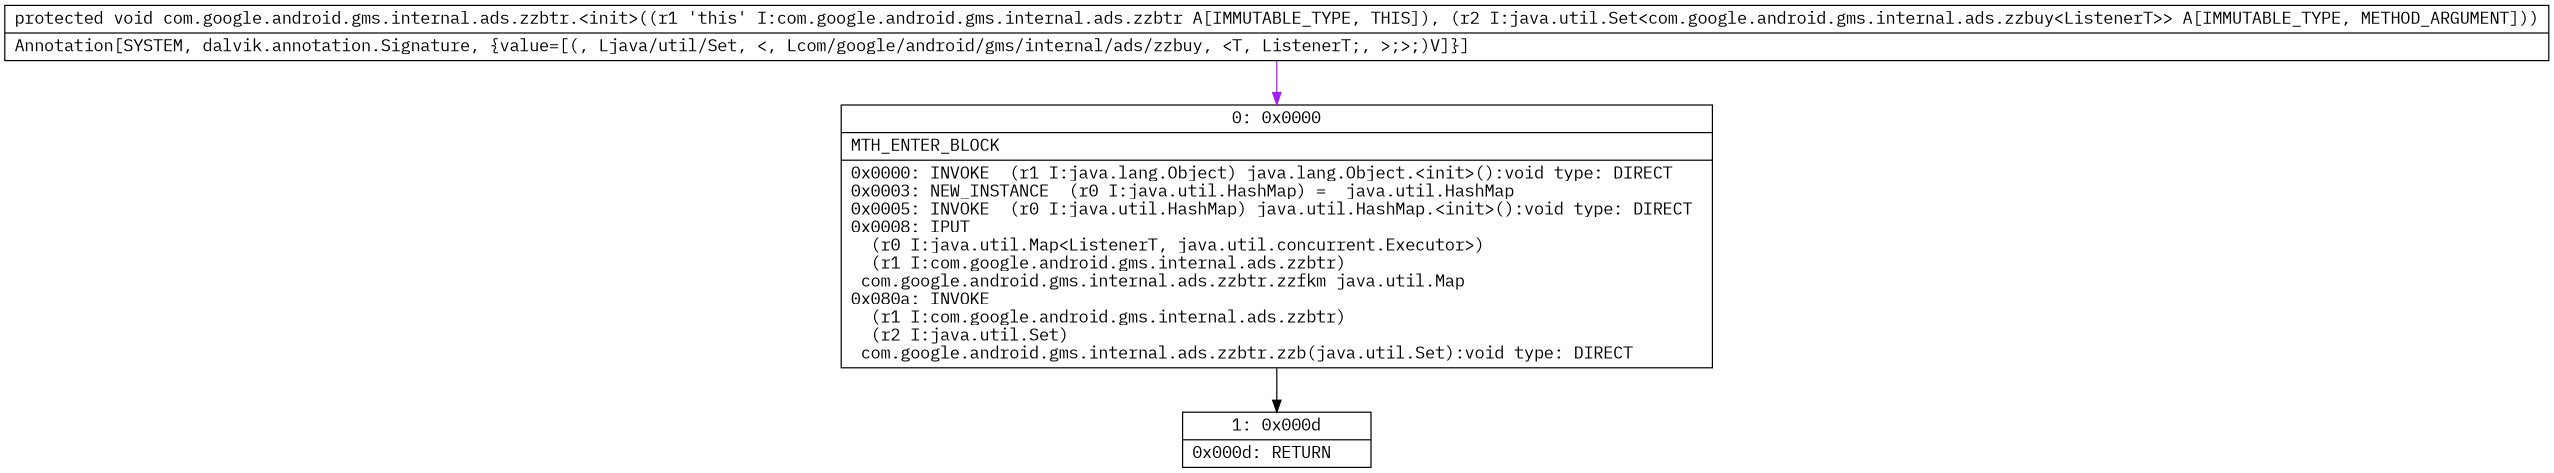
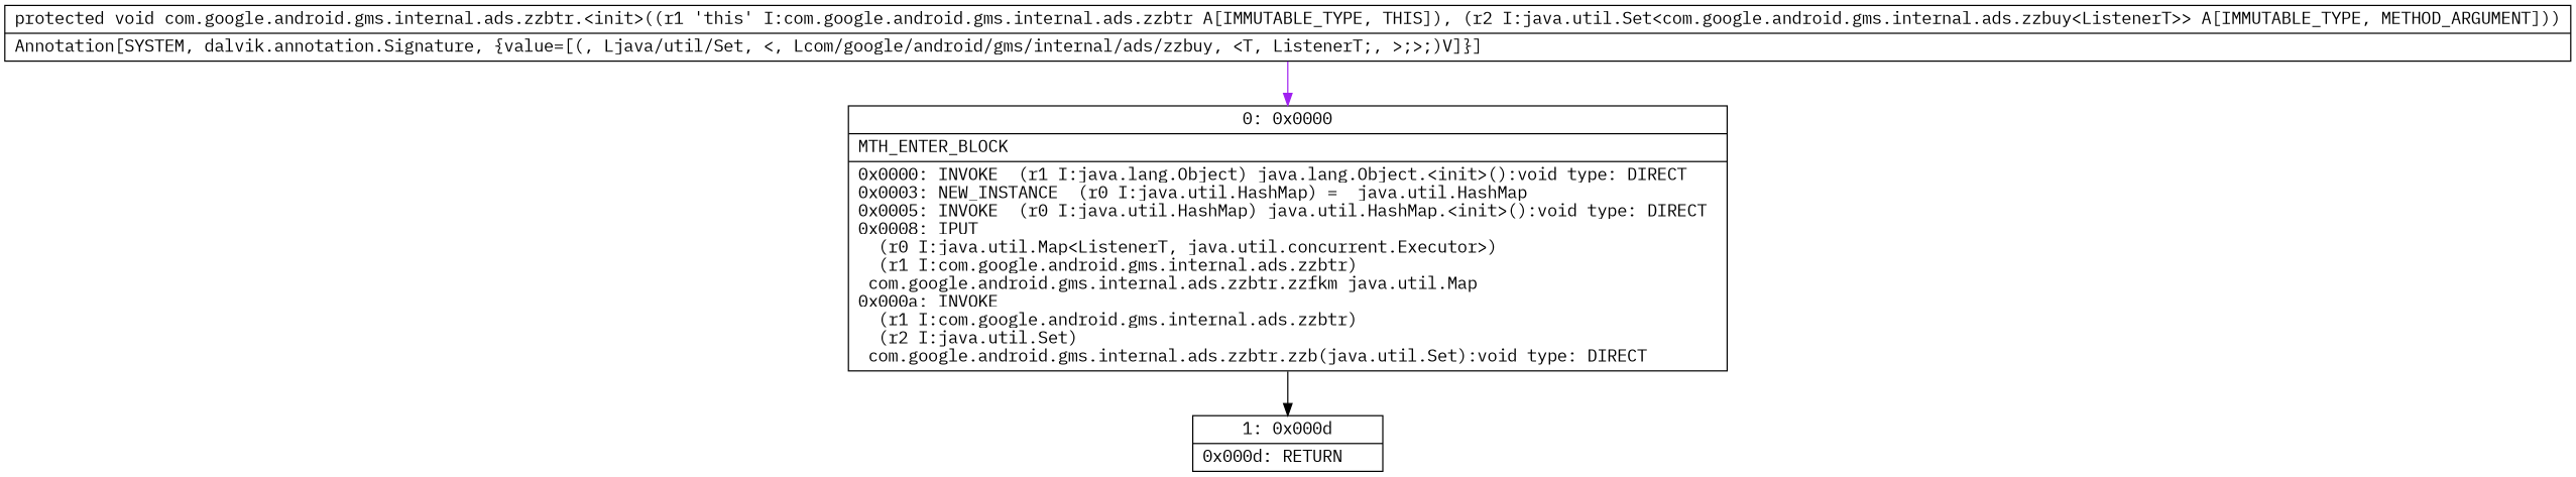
  digraph {
    fontname="IBM Plex Mono"
    node [shape=record fontname="IBM Plex Mono"]
    edge [fontname="IBM Plex Mono"]
-   n1 [label="{0\:\ 0x0000|MTH_ENTER_BLOCK\l|0x0000: INVOKE  (r1 I:java.lang.Object) java.lang.Object.\<init\>():void type: DIRECT \l0x0003: NEW_INSTANCE  (r0 I:java.util.HashMap) =  java.util.HashMap \l0x0005: INVOKE  (r0 I:java.util.HashMap) java.util.HashMap.\<init\>():void type: DIRECT \l0x0008: IPUT  \l  (r0 I:java.util.Map\<ListenerT, java.util.concurrent.Executor\>)\l  (r1 I:com.google.android.gms.internal.ads.zzbtr)\l com.google.android.gms.internal.ads.zzbtr.zzfkm java.util.Map \l0x080a: INVOKE  \l  (r1 I:com.google.android.gms.internal.ads.zzbtr)\l  (r2 I:java.util.Set)\l com.google.android.gms.internal.ads.zzbtr.zzb(java.util.Set):void type: DIRECT \l}"]
+   n1 [label="{0\:\ 0x0000|MTH_ENTER_BLOCK\l|0x0000: INVOKE  (r1 I:java.lang.Object) java.lang.Object.\<init\>():void type: DIRECT \l0x0003: NEW_INSTANCE  (r0 I:java.util.HashMap) =  java.util.HashMap \l0x0005: INVOKE  (r0 I:java.util.HashMap) java.util.HashMap.\<init\>():void type: DIRECT \l0x0008: IPUT  \l  (r0 I:java.util.Map\<ListenerT, java.util.concurrent.Executor\>)\l  (r1 I:com.google.android.gms.internal.ads.zzbtr)\l com.google.android.gms.internal.ads.zzbtr.zzfkm java.util.Map \l0x000a: INVOKE  \l  (r1 I:com.google.android.gms.internal.ads.zzbtr)\l  (r2 I:java.util.Set)\l com.google.android.gms.internal.ads.zzbtr.zzb(java.util.Set):void type: DIRECT \l}"]
    n2 [label="{1\:\ 0x000d|0x000d: RETURN   \l}"]
    n3 [label="{protected void com.google.android.gms.internal.ads.zzbtr.\<init\>((r1 'this' I:com.google.android.gms.internal.ads.zzbtr A[IMMUTABLE_TYPE, THIS]), (r2 I:java.util.Set\<com.google.android.gms.internal.ads.zzbuy\<ListenerT\>\> A[IMMUTABLE_TYPE, METHOD_ARGUMENT]))  | Annotation[SYSTEM, dalvik.annotation.Signature, \{value=[(, Ljava\/util\/Set, \<, Lcom\/google\/android\/gms\/internal\/ads\/zzbuy, \<T, ListenerT;, \>;\>;)V]\}]\l}"]
    n1 -> n2 [color=black]
    n3 -> n1 [color=purple]
  }
